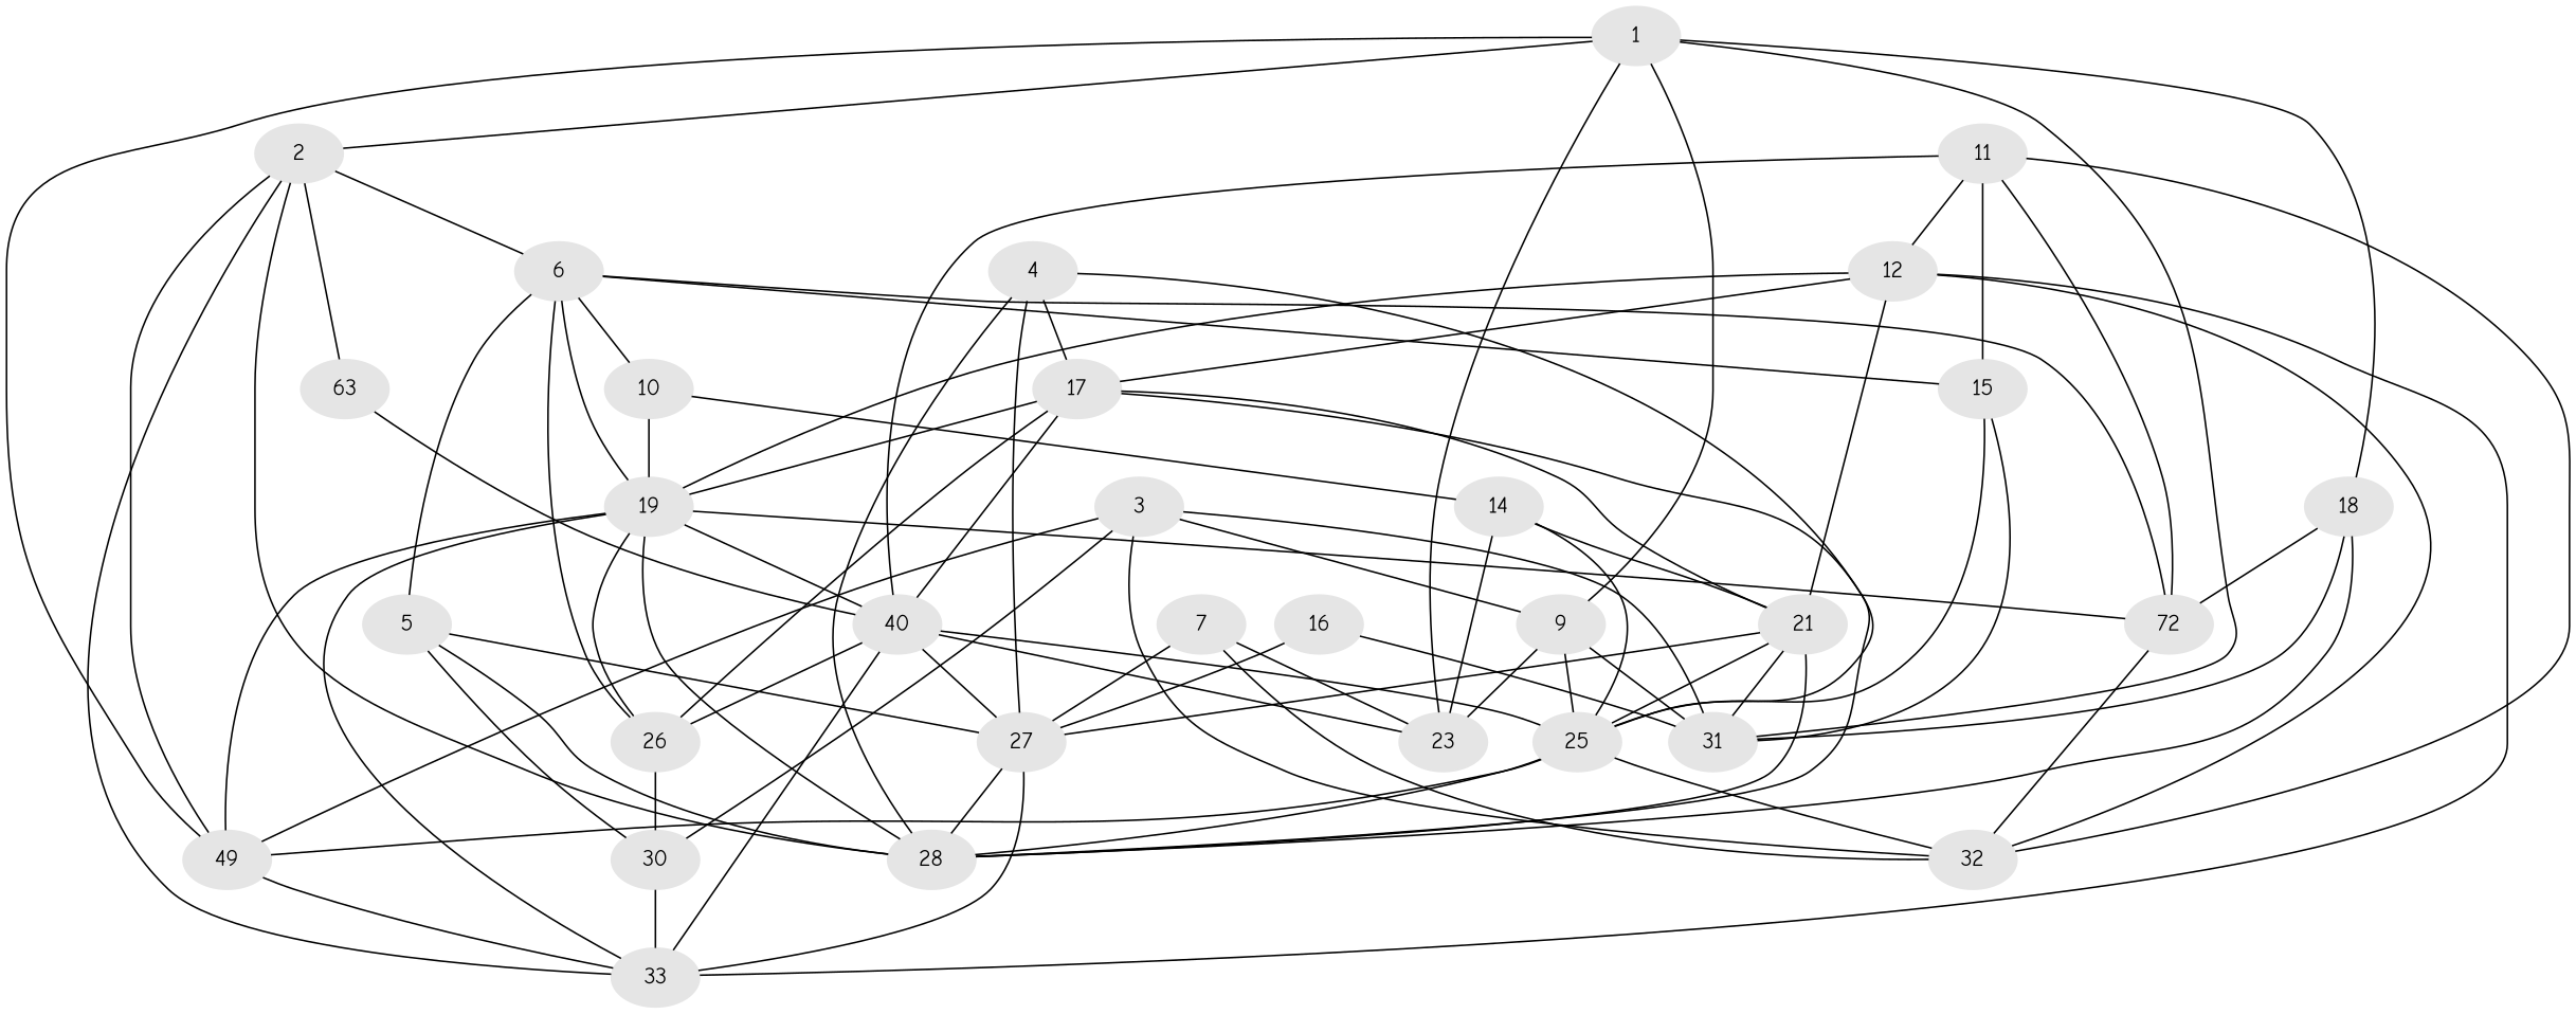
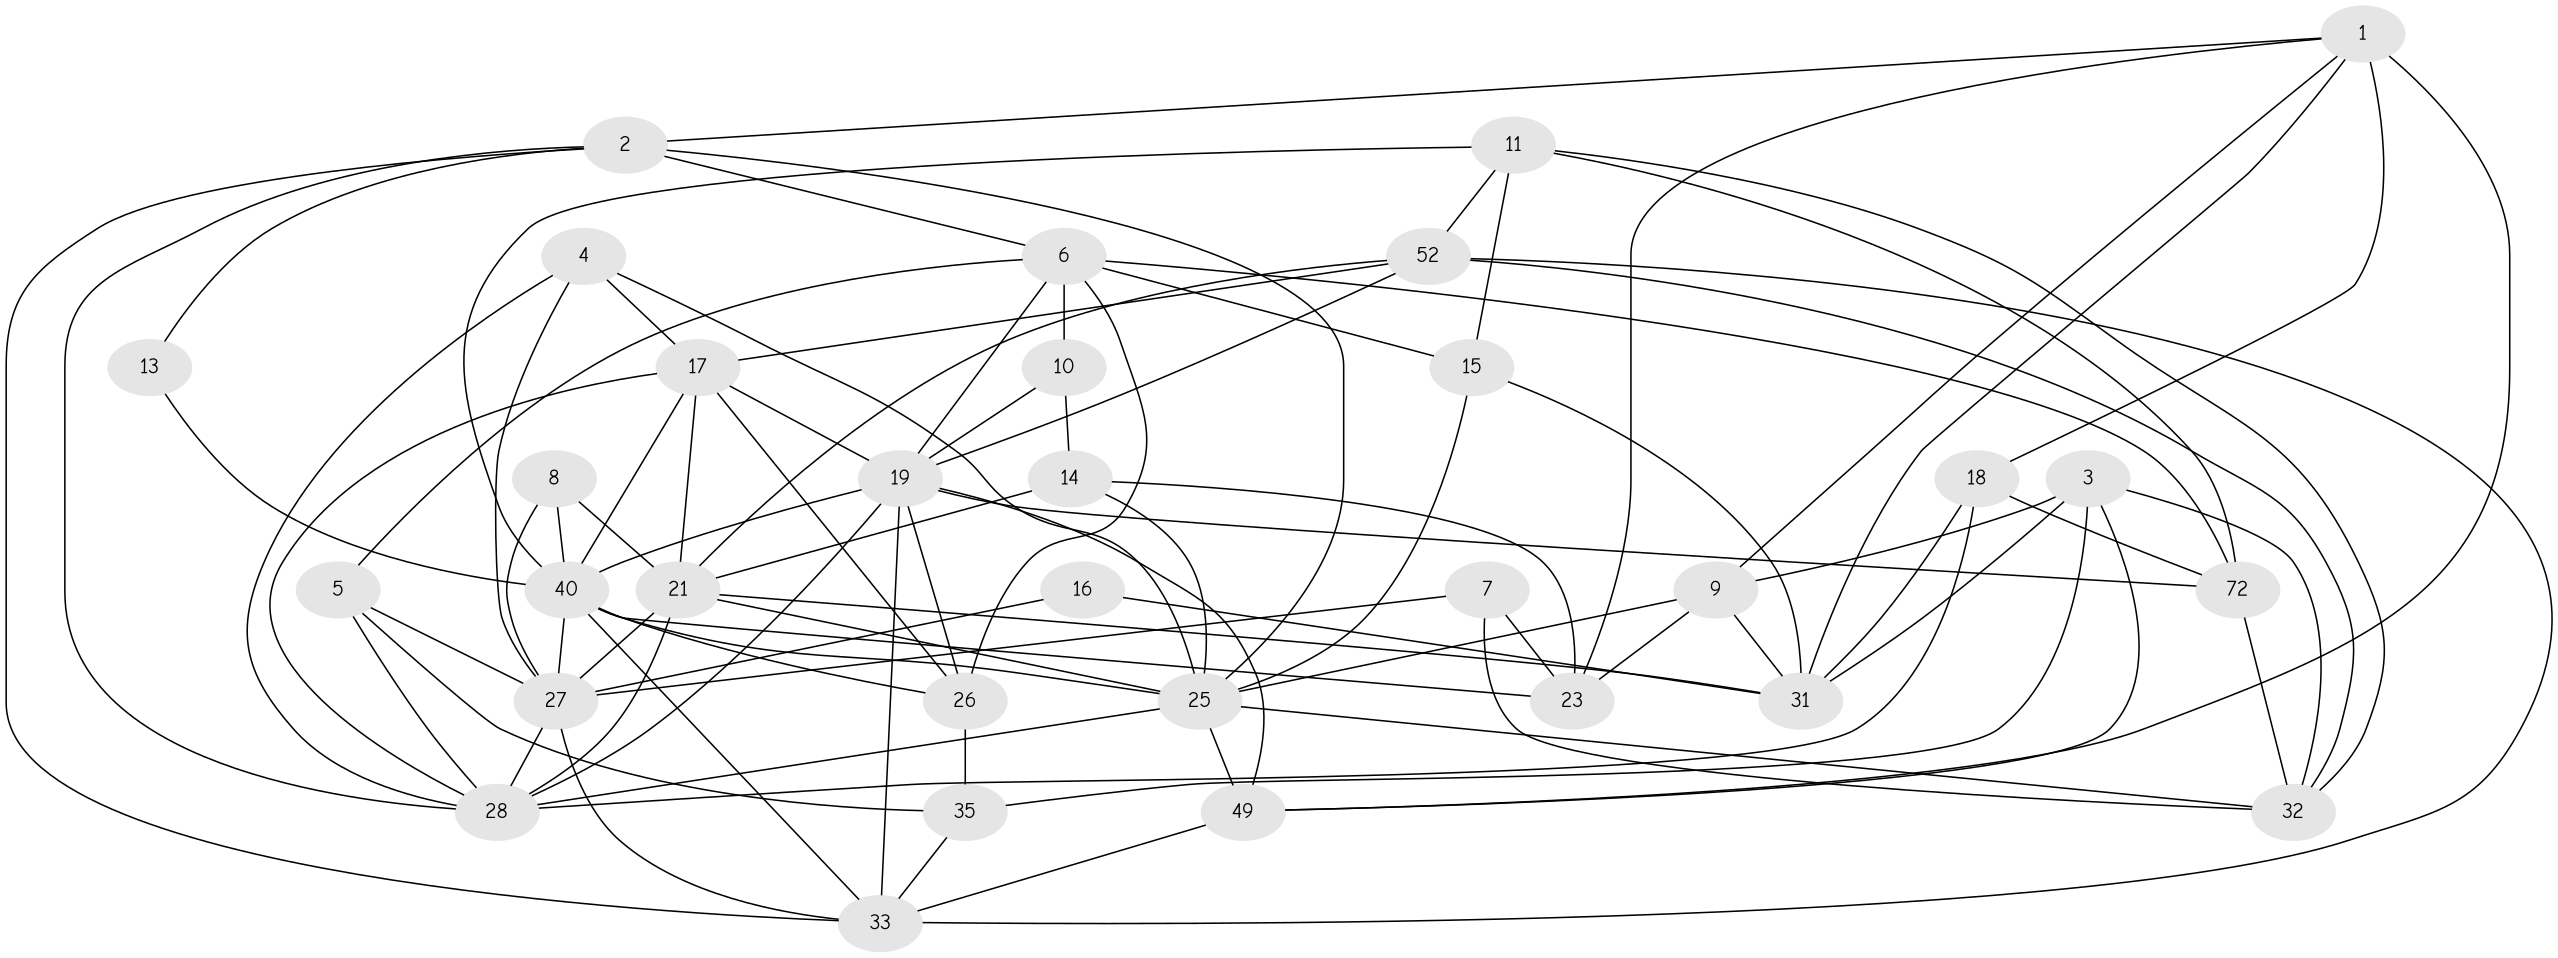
  graph {
    fontname="Comic Neue"
    node [color=gray90 fontname="Comic Neue" style=filled]
    edge [fontname="Comic Neue" weight=1.0]
    1
    2
    9
    18
    23
    n6 [label=49]
    31
    6
-   13 [label=63]
+   13
    25
    28
    33
    n13 [label=72]
    5
    10
    15
    19
    26
    n19 [label=40]
    32
    3
-   30
+   30 [label=35]
    4
    17
    27
    21
    14
    7
+   8
    11
-   12
+   12 [label=52]
    16
    1 -- 2
    1 -- 9
    1 -- 18
    1 -- 23
    1 -- n6
    1 -- 31
    2 -- 6
    2 -- 13
-   2 -- n6
+   2 -- 25
    2 -- 28
    2 -- 33
    9 -- 23
    9 -- 31
    9 -- 25
    18 -- 31
    18 -- 28
    18 -- n13
    n6 -- 33
    6 -- n13
    6 -- 5
    6 -- 10
    6 -- 15
    6 -- 19
    6 -- 26
    13 -- n19
    25 -- n6 [weight=2.0]
    25 -- 28
    25 -- 32
    n13 -- 32
    5 -- 28
    5 -- 30
    5 -- 27
    10 -- 19
    10 -- 14
    15 -- 31
    15 -- 25
    19 -- n6
    19 -- 28
    19 -- 33
    19 -- n13
    19 -- 26
    19 -- n19
    26 -- 30
    n19 -- 23
    n19 -- 25
    n19 -- 33
    n19 -- 26
    n19 -- 27
    3 -- 9
    3 -- n6
    3 -- 31
    3 -- 32
    3 -- 30
    30 -- 33
    4 -- 25
    4 -- 28
    4 -- 17
    4 -- 27
    17 -- 28
    17 -- 19
    17 -- 26
    17 -- n19
    17 -- 21
    27 -- 28
    27 -- 33
    21 -- 31
    21 -- 25
    21 -- 28
    21 -- 27
    14 -- 23 [weight=2.0]
    14 -- 25
    14 -- 21
    7 -- 23
    7 -- 32
    7 -- 27
+   8 -- n19
+   8 -- 27
+   8 -- 21
    11 -- n13
    11 -- 15
    11 -- n19
    11 -- 32
    11 -- 12
    12 -- 33
    12 -- 19
    12 -- 32
    12 -- 17
    12 -- 21
    16 -- 31
    16 -- 27
  }
